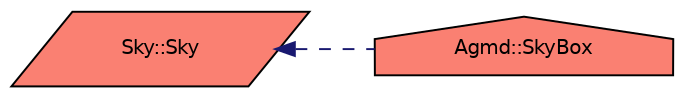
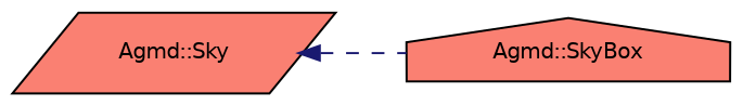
  digraph {
    rankdir=LR
    node [color=black fillcolor=salmon fontname=Helvetica fontsize=10 style=filled]
-   n1 [height=0.2 label="Sky::Sky" shape=parallelogram width=0.4]
+   n1 [height=0.2 label="Agmd::Sky" shape=parallelogram width=0.4]
    n2 [height=0.2 label="Agmd::SkyBox" shape=house width=0.4]
    n1 -> n2 [color=midnightblue dir=back fontname=Helvetica fontsize=10 labelfontname=Helvetica labelfontsize=10 style=dashed]
  }
